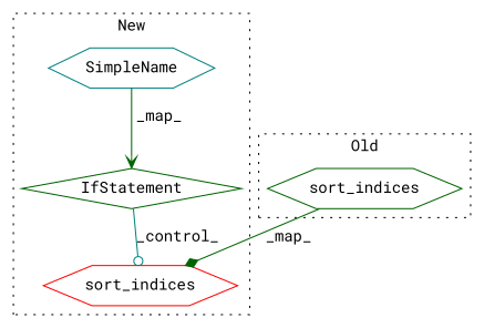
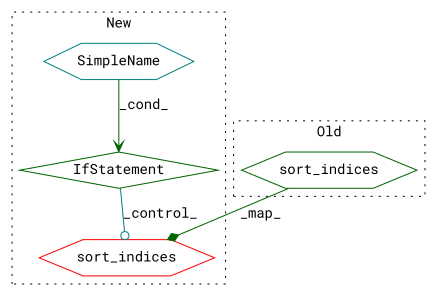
  digraph {
    fontname="Roboto Mono"
    node [a=32 l=14 shape=hexagon color=darkgreen fontname="Roboto Mono"]
    edge [color=darkgreen style=solid fontname="Roboto Mono"]
    n1 [label=sort_indices s=2426 color=red]
    n2 [a=42 label=SimpleName color=teal l=""]
    n3 [a=25 l="4,2" label=IfStatement s="2396,2406" shape=diamond]
    n4 [label=sort_indices s=2404]
    subgraph cluster_1 {
      label=New
      style=dotted
      n1
      n2
      n3
    }
    subgraph cluster_2 {
      label=Old
      style=dotted
      n4
    }
-   n2 -> n3 [label=_map_ arrowhead=vee]
+   n2 -> n3 [label=_cond_ arrowhead=vee]
    n3 -> n1 [label=_control_ color=teal arrowhead=odot]
    n4 -> n1 [label=_map_ arrowhead=diamond]
  }
